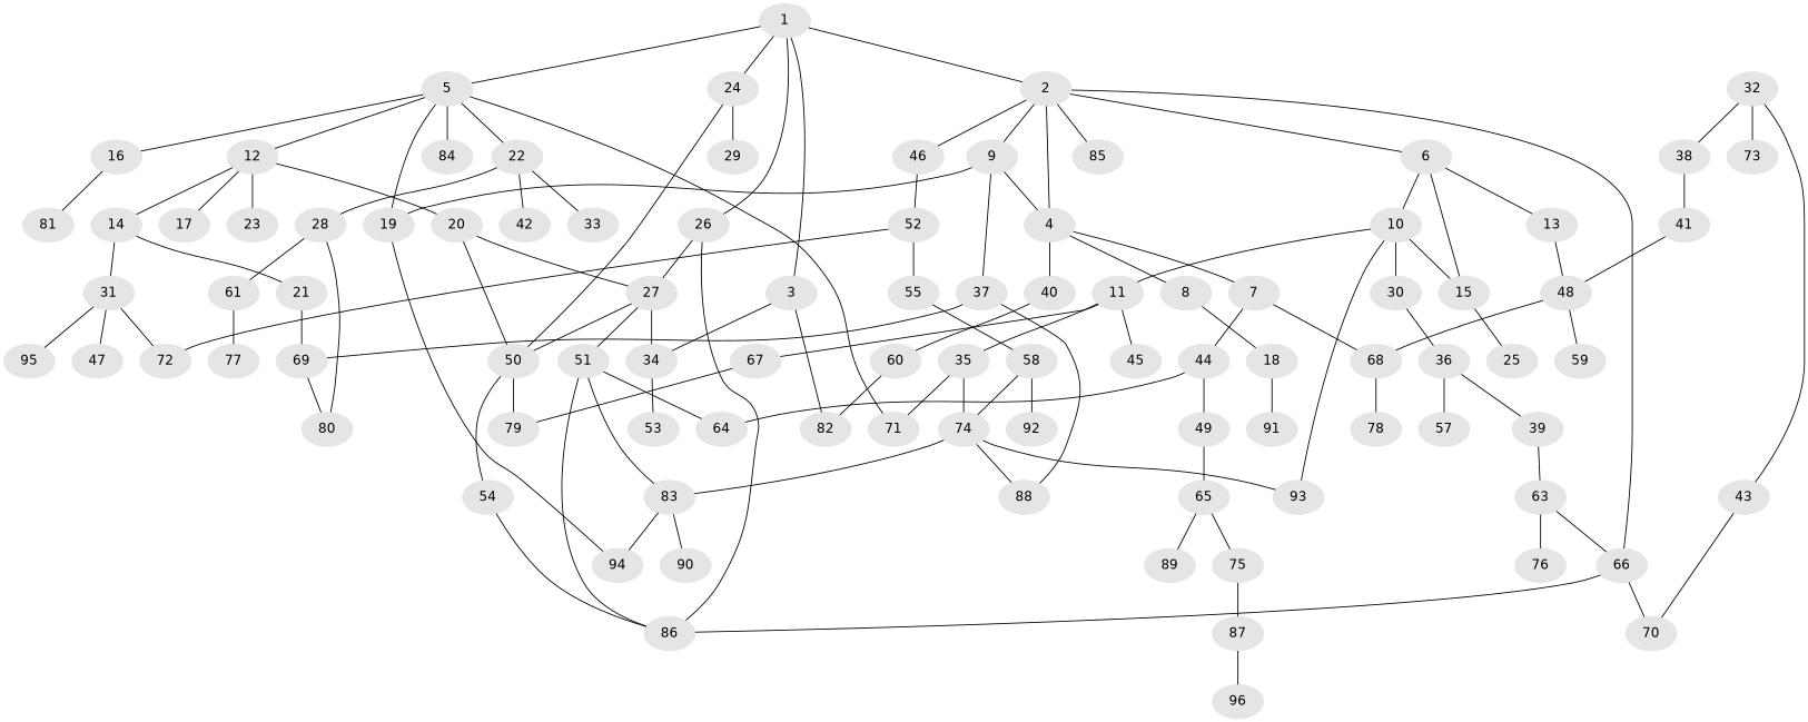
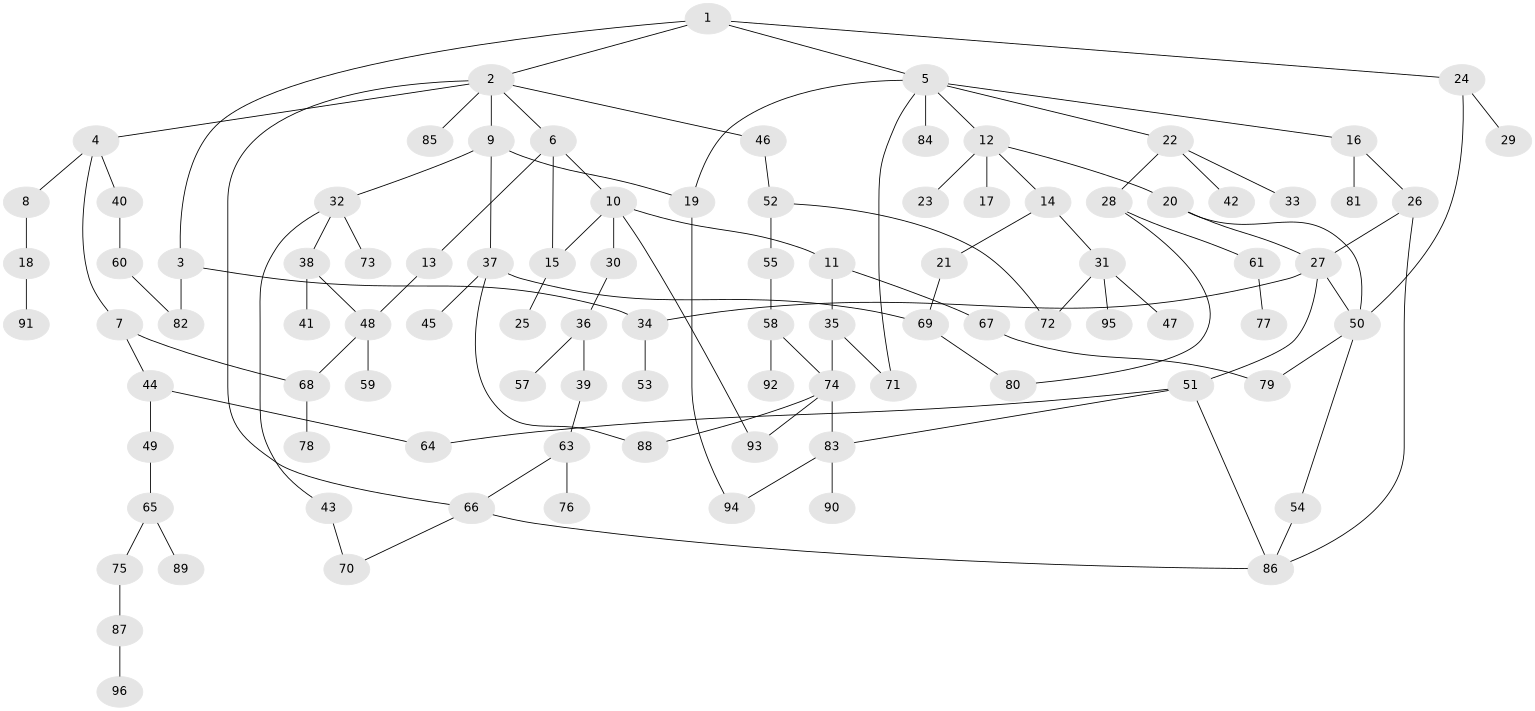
  graph {
    fontname="DejaVu Sans"
    node [color=gray90 fontname="DejaVu Sans" style=filled]
    edge [fontname="DejaVu Sans"]
    1
    2
    3
    5
    24
    26
    4
    6
    9
    46
    66
    85
    34
    82
    12
    16
    19
    22
    71
    84
    50
    29
    27
    86
    7
    8
    40
    10
    13
    15
    32
    37
    52
    70
    53
    44
    68
    18
    60
    14
    17
    20
    23
    81
    94
    28
    33
    42
    11
    30
    93
    48
    25
    49
    64
    78
    91
    38
    43
    73
    69
    88
    35
    45
    67
    36
    74
    79
    21
    31
    59
    47
    72
    95
    51
    54
    80
    61
    83
    77
    39
    57
    41
    63
    76
    65
    55
    75
    89
    90
    58
    92
    87
    96
    1 -- 2
    1 -- 3
    1 -- 5
    1 -- 24
-   1 -- 26
+   16 -- 26
    2 -- 4
    2 -- 6
    2 -- 9
    2 -- 46
    2 -- 66
    2 -- 85
    3 -- 34
    3 -- 82
    5 -- 12
    5 -- 16
    5 -- 19
    5 -- 22
    5 -- 71
    5 -- 84
    24 -- 50
    24 -- 29
    26 -- 27
    26 -- 86
    4 -- 7
    4 -- 8
    4 -- 40
    6 -- 10
    6 -- 13
    6 -- 15
    9 -- 19
-   9 -- 4
+   9 -- 32
    9 -- 37
    46 -- 52
    66 -- 86
    66 -- 70
    34 -- 53
    12 -- 14
    12 -- 17
    12 -- 20
    12 -- 23
    16 -- 81
    19 -- 94
    22 -- 28
    22 -- 33
    22 -- 42
    50 -- 79
    50 -- 54
    27 -- 34
    27 -- 50
    27 -- 51
    7 -- 44
    7 -- 68
    8 -- 18
    40 -- 60
    10 -- 15
    10 -- 11
    10 -- 30
    10 -- 93
    13 -- 48
    15 -- 25
    32 -- 38
    32 -- 43
    32 -- 73
    37 -- 69
    37 -- 88
    52 -- 72
    52 -- 55
    44 -- 49
    44 -- 64
    68 -- 78
    18 -- 91
    60 -- 82
    14 -- 21
    14 -- 31
    20 -- 50
    20 -- 27
    28 -- 80
    28 -- 61
    11 -- 35
-   11 -- 45
+   37 -- 45
    11 -- 67
    30 -- 36
    48 -- 68
    48 -- 59
    49 -- 65
-   41 -- 48
+   38 -- 48
    38 -- 41
    43 -- 70
    69 -- 80
    35 -- 71
    35 -- 74
    67 -- 79
    36 -- 39
    36 -- 57
    74 -- 93
    74 -- 88
    74 -- 83
    21 -- 69
    31 -- 47
    31 -- 72
    31 -- 95
    51 -- 86
    51 -- 64
    51 -- 83
    54 -- 86
    61 -- 77
    83 -- 94
    83 -- 90
    39 -- 63
    63 -- 66
    63 -- 76
    65 -- 75
    65 -- 89
    55 -- 58
    75 -- 87
    58 -- 74
    58 -- 92
    87 -- 96
  }
